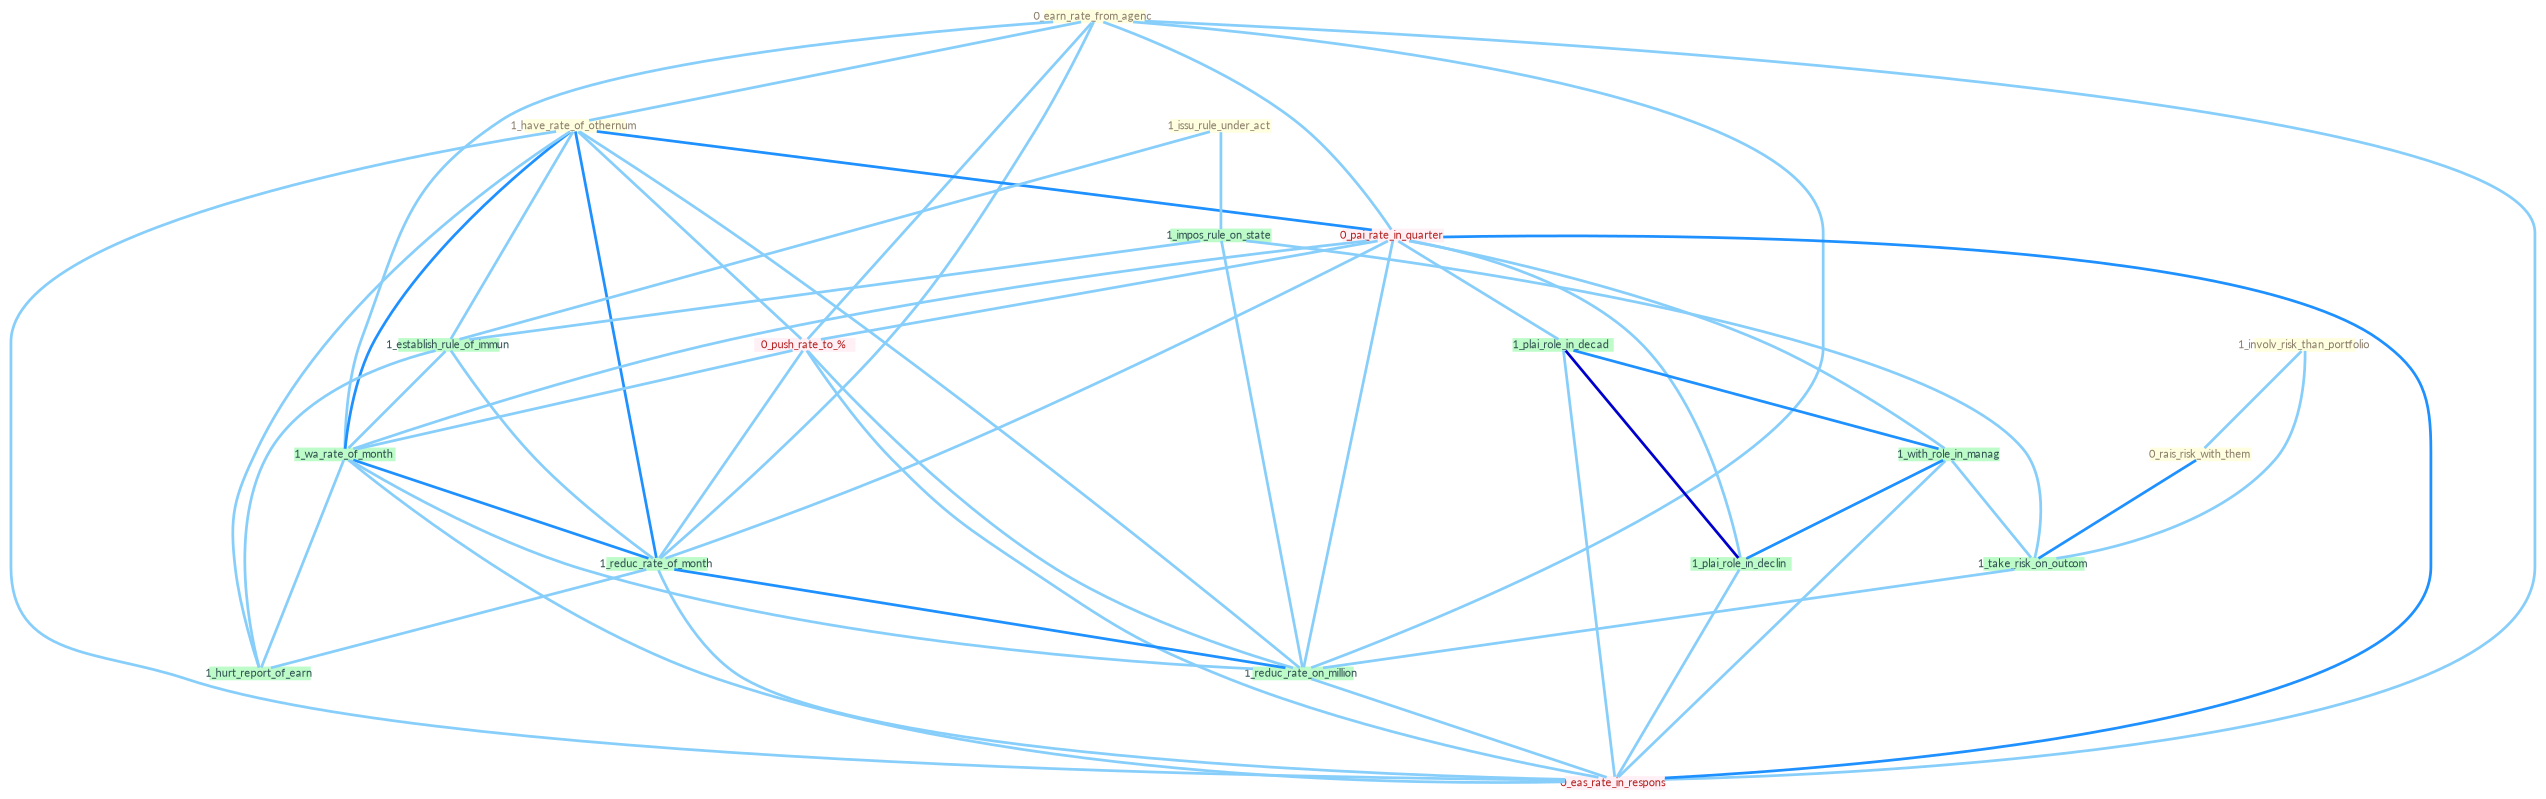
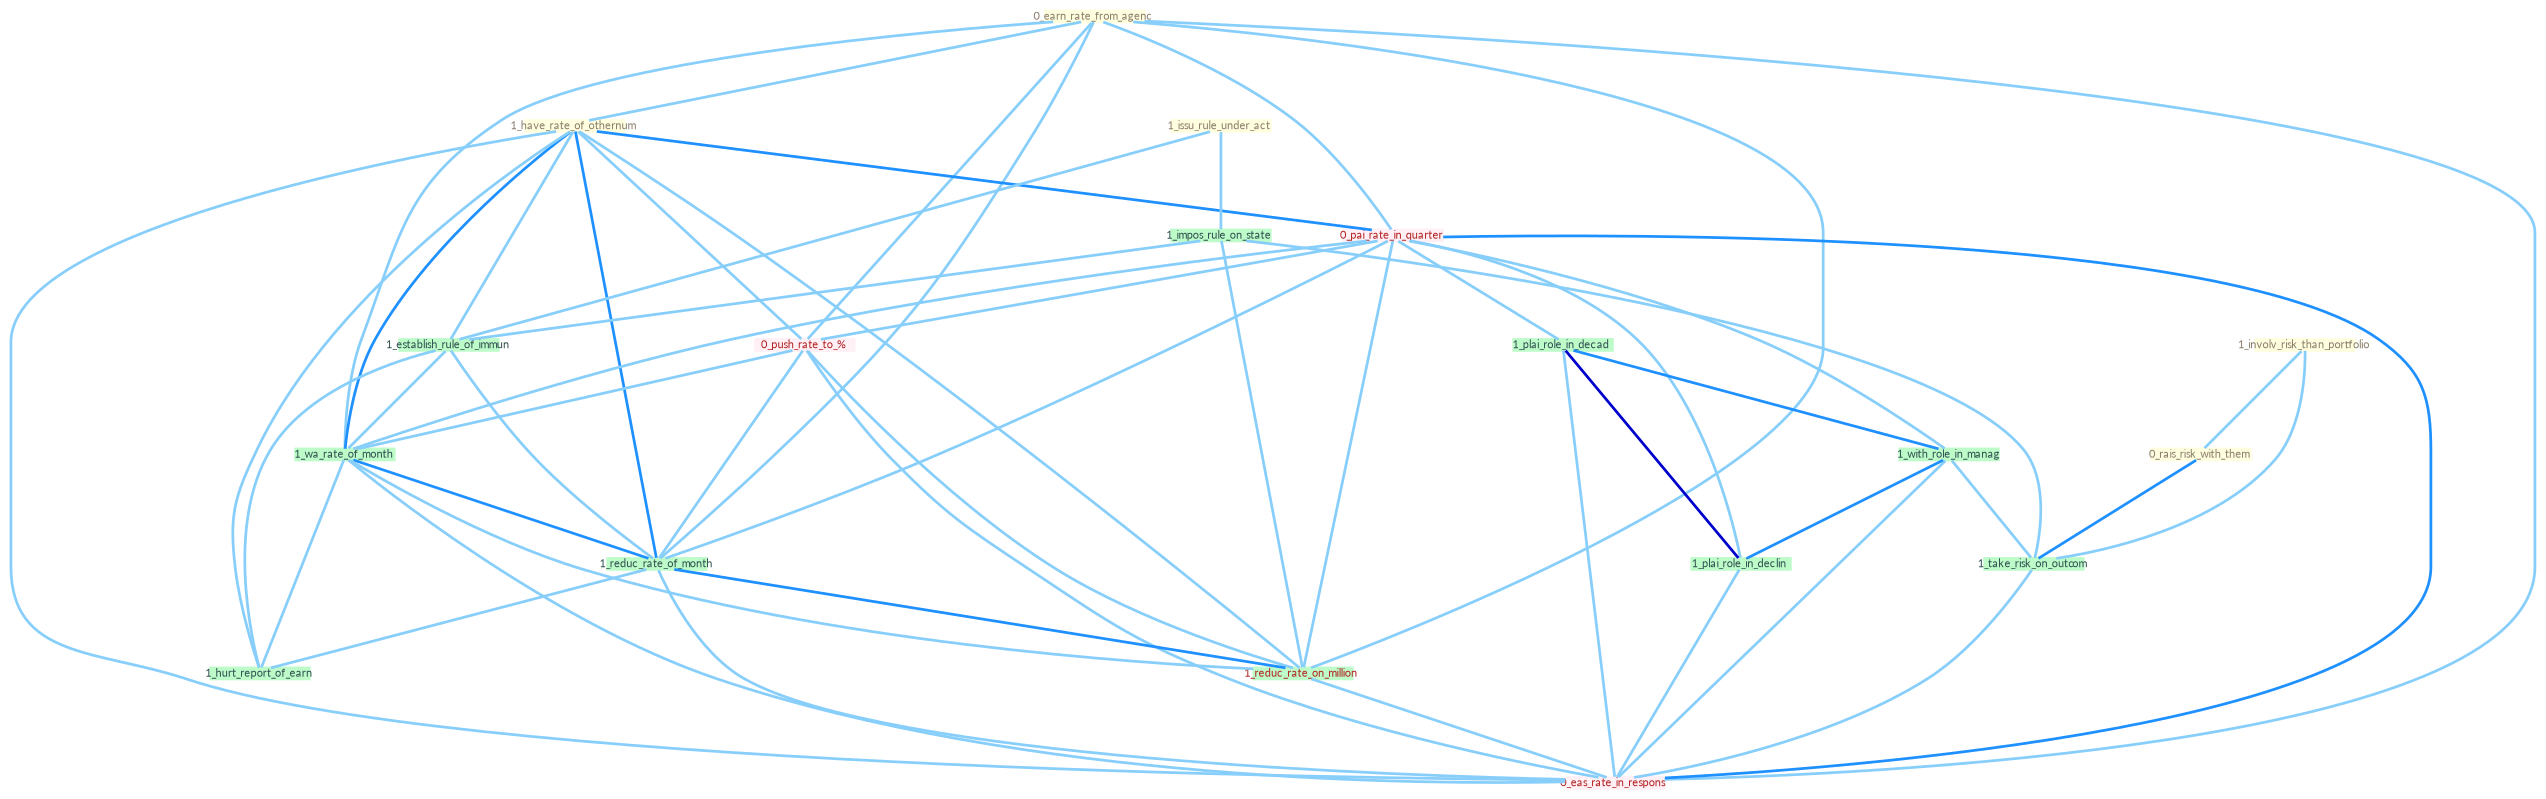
  graph {
    fontname=Lato
    node [color="#BDFCC9" fixedsize=true fontcolor="#2f4f4f" fontname=Lato fontsize=4 shape=polygon style=filled]
    edge [color="#87cefa" fontname=Lato w=1]
    "0_earn_rate_from_agenc " [color="#ffffe0" fontcolor="#8b7d6b" height=.06 width=.5]
    "1_have_rate_of_othernum " [color="#ffffe0" fontcolor="#8b7d6b" height=.06 width=.5]
    "1_issu_rule_under_act " [color="#ffffe0" fontcolor="#8b7d6b" height=.06 width=.5]
    "1_involv_risk_than_portfolio " [color="#ffffe0" fontcolor="#8b7d6b" height=.06 width=.5]
    "0_rais_risk_with_them " [color="#ffffe0" fontcolor="#8b7d6b" height=.06 width=.5]
    "0_pai_rate_in_quarter " [color="#fff0f5" fontcolor="#b22222" height=.06 width=.5]
    "0_push_rate_to_% " [color="#fff0f5" fontcolor="#b22222" height=.06 width=.5]
    "0_eas_rate_in_respons " [color="#fff0f5" fontcolor="#b22222" height=.06 width=.5]
    "1_wa_rate_of_month " [height=.06 width=.5]
    n10 [height=.06 label="1_reduc_rate_of_month" width=.5]
-   "1_reduc_rate_on_million " [height=.06 width=.5]
+   "1_reduc_rate_on_million " [fontcolor="#b22222" height=.06 width=.5]
    "1_establish_rule_of_immun " [height=.06 width=.5]
    "1_hurt_report_of_earn " [height=.06 width=.5]
    "1_impos_rule_on_state " [height=.06 width=.5]
    "1_take_risk_on_outcom " [height=.06 width=.5]
    "1_plai_role_in_decad " [height=.06 width=.5]
    n17 [height=.06 label="1_with_role_in_manag" width=.5]
    "1_plai_role_in_declin " [height=.06 width=.5]
    subgraph sub_1 {
      "0_earn_rate_from_agenc "
      "1_have_rate_of_othernum "
      "1_issu_rule_under_act "
      "1_involv_risk_than_portfolio "
      "0_rais_risk_with_them "
    }
    subgraph sub_2 {
      "0_pai_rate_in_quarter "
      "0_push_rate_to_% "
      "0_eas_rate_in_respons "
    }
    "0_earn_rate_from_agenc " -- "1_have_rate_of_othernum "
    "0_earn_rate_from_agenc " -- "0_pai_rate_in_quarter "
    "0_earn_rate_from_agenc " -- "0_push_rate_to_% "
    "0_earn_rate_from_agenc " -- "0_eas_rate_in_respons "
    "0_earn_rate_from_agenc " -- "1_wa_rate_of_month "
    "0_earn_rate_from_agenc " -- n10
    "0_earn_rate_from_agenc " -- "1_reduc_rate_on_million "
    "1_have_rate_of_othernum " -- "0_pai_rate_in_quarter " [color="#1e90ff"]
    "1_have_rate_of_othernum " -- "0_push_rate_to_% "
    "1_have_rate_of_othernum " -- "0_eas_rate_in_respons "
    "1_have_rate_of_othernum " -- "1_wa_rate_of_month " [color="#1e90ff" w=2]
    "1_have_rate_of_othernum " -- n10 [color="#1e90ff" w=2]
    "1_have_rate_of_othernum " -- "1_reduc_rate_on_million "
    "1_have_rate_of_othernum " -- "1_establish_rule_of_immun "
    "1_have_rate_of_othernum " -- "1_hurt_report_of_earn "
    "1_issu_rule_under_act " -- "1_establish_rule_of_immun "
    "1_issu_rule_under_act " -- "1_impos_rule_on_state "
    "1_involv_risk_than_portfolio " -- "0_rais_risk_with_them "
    "1_involv_risk_than_portfolio " -- "1_take_risk_on_outcom "
    "0_rais_risk_with_them " -- "1_take_risk_on_outcom " [color="#1e90ff"]
    "0_pai_rate_in_quarter " -- "0_push_rate_to_% "
    "0_pai_rate_in_quarter " -- "0_eas_rate_in_respons " [color="#1e90ff" w=2]
    "0_pai_rate_in_quarter " -- "1_wa_rate_of_month "
    "0_pai_rate_in_quarter " -- n10
    "0_pai_rate_in_quarter " -- "1_reduc_rate_on_million "
    "0_pai_rate_in_quarter " -- "1_plai_role_in_decad "
    "0_pai_rate_in_quarter " -- n17
    "0_pai_rate_in_quarter " -- "1_plai_role_in_declin "
    "0_push_rate_to_% " -- "0_eas_rate_in_respons "
    "0_push_rate_to_% " -- "1_wa_rate_of_month "
    "0_push_rate_to_% " -- n10
    "0_push_rate_to_% " -- "1_reduc_rate_on_million "
    "1_wa_rate_of_month " -- "0_eas_rate_in_respons "
    "1_wa_rate_of_month " -- n10 [color="#1e90ff" w=2]
    "1_wa_rate_of_month " -- "1_reduc_rate_on_million "
    "1_wa_rate_of_month " -- "1_hurt_report_of_earn "
    n10 -- "0_eas_rate_in_respons "
    n10 -- "1_reduc_rate_on_million " [color="#1e90ff" w=2]
    n10 -- "1_hurt_report_of_earn "
    "1_reduc_rate_on_million " -- "0_eas_rate_in_respons "
    "1_establish_rule_of_immun " -- "1_wa_rate_of_month "
    "1_establish_rule_of_immun " -- n10
    "1_establish_rule_of_immun " -- "1_hurt_report_of_earn "
    "1_impos_rule_on_state " -- "1_reduc_rate_on_million "
    "1_impos_rule_on_state " -- "1_establish_rule_of_immun "
    "1_impos_rule_on_state " -- "1_take_risk_on_outcom "
-   "1_take_risk_on_outcom " -- "1_reduc_rate_on_million "
+   "1_take_risk_on_outcom " -- "0_eas_rate_in_respons "
    "1_plai_role_in_decad " -- "0_eas_rate_in_respons "
    "1_plai_role_in_decad " -- n17 [color="#1e90ff" w=2]
    "1_plai_role_in_decad " -- "1_plai_role_in_declin " [color="#0000cd" w=3]
    n17 -- "0_eas_rate_in_respons "
    n17 -- "1_take_risk_on_outcom "
    n17 -- "1_plai_role_in_declin " [color="#1e90ff" w=2]
    "1_plai_role_in_declin " -- "0_eas_rate_in_respons "
  }
